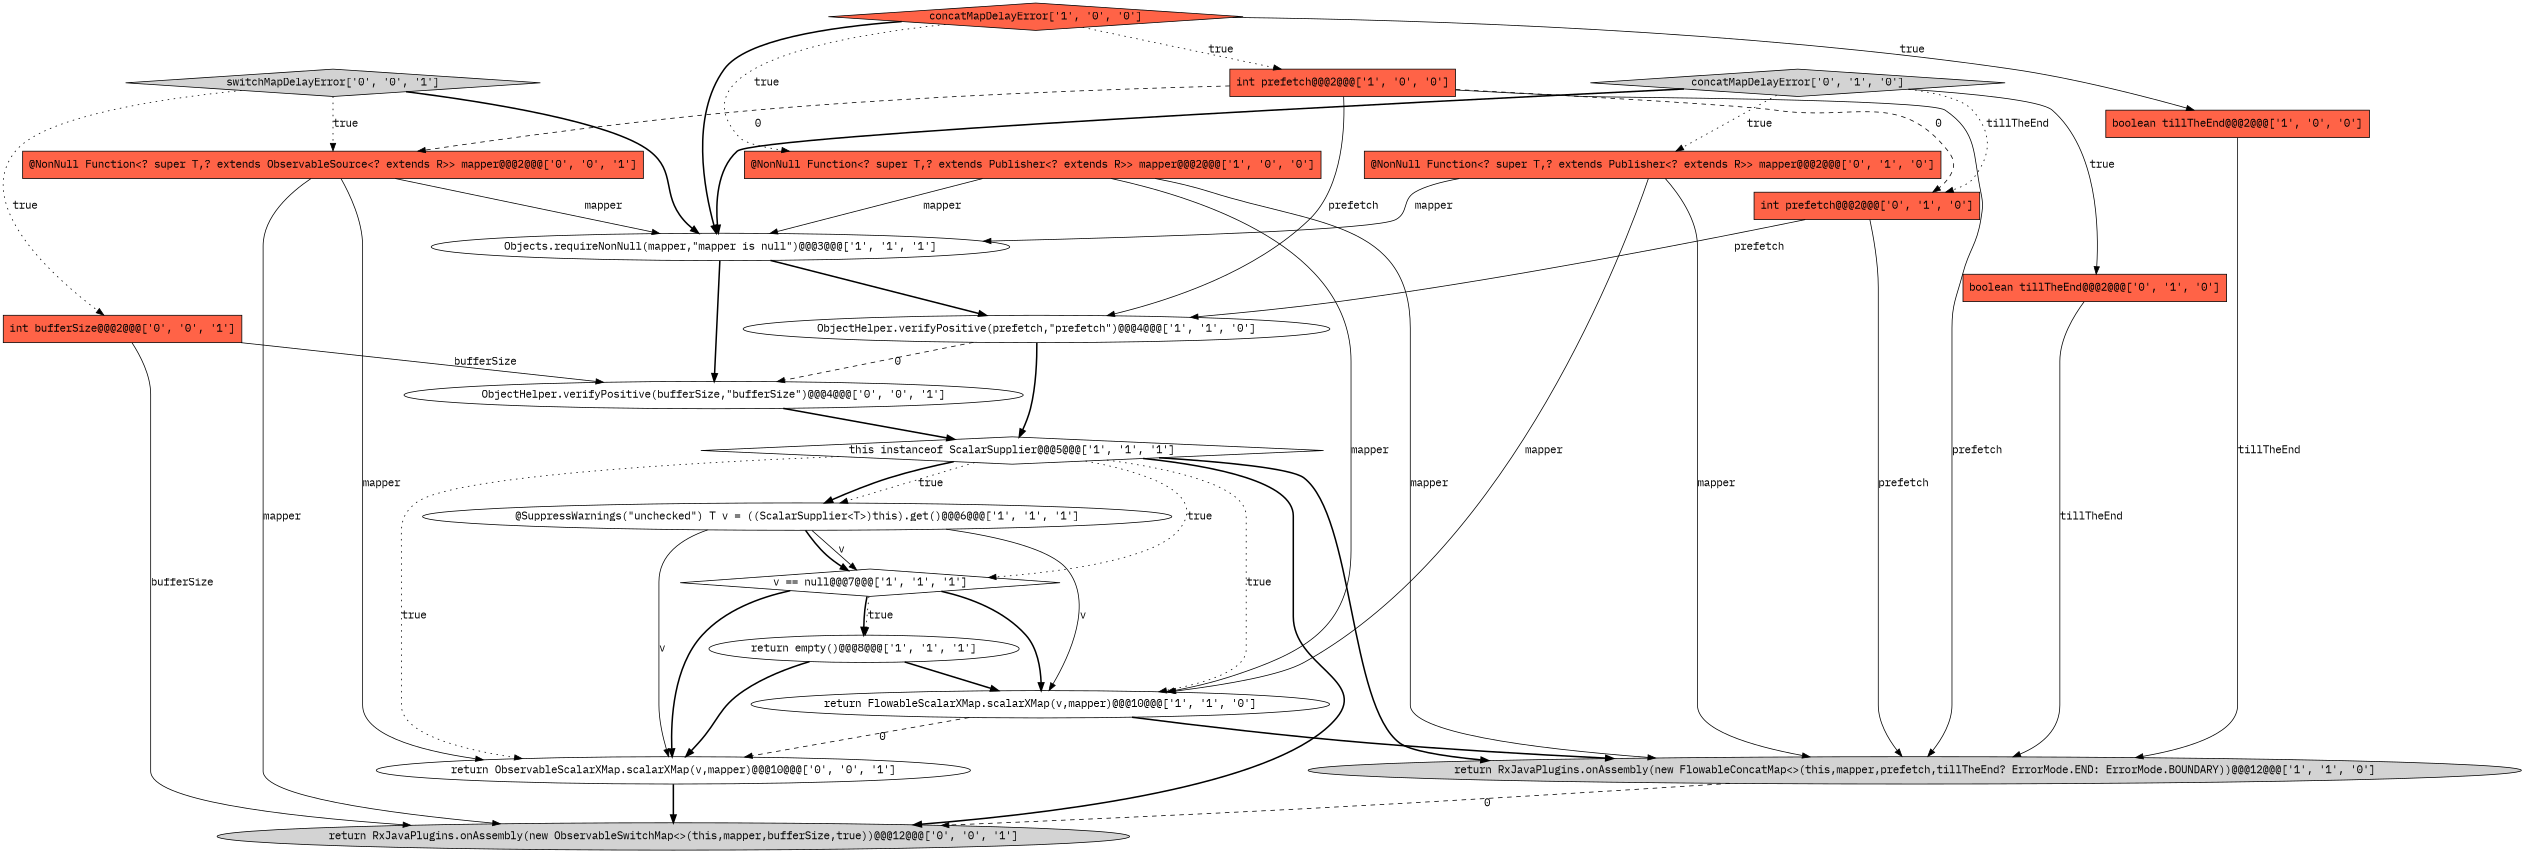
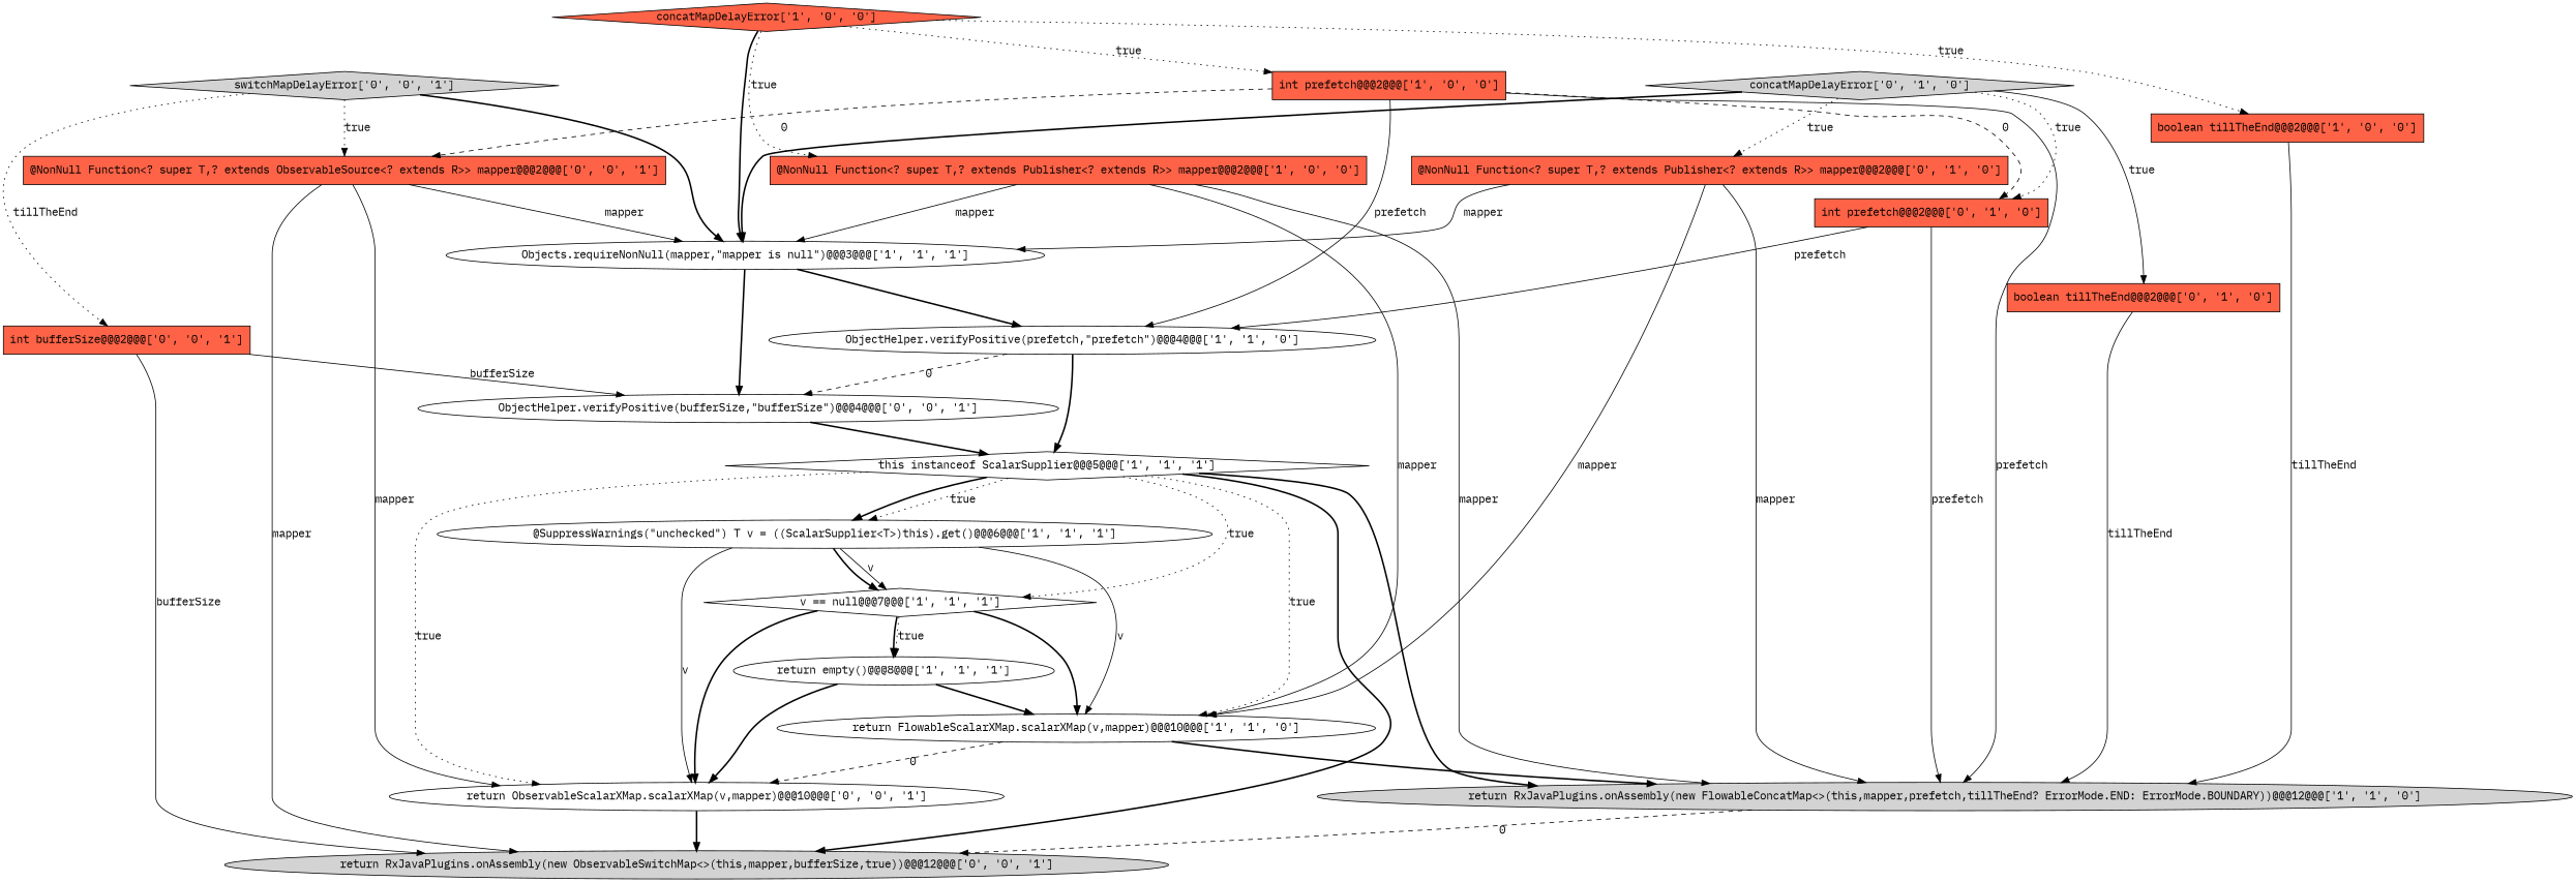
  digraph {
    fontname="IBM Plex Mono"
    node [fillcolor=white fontname="IBM Plex Mono" shape=ellipse style=filled]
    edge [fontname="IBM Plex Mono" style=solid]
    n1 [label="return empty()@@@8@@@['1', '1', '1']"]
    n2 [label="return ObservableScalarXMap.scalarXMap(v,mapper)@@@10@@@['0', '0', '1']"]
    n3 [label="return FlowableScalarXMap.scalarXMap(v,mapper)@@@10@@@['1', '1', '0']"]
    n4 [fillcolor=lightgray label="return RxJavaPlugins.onAssembly(new ObservableSwitchMap<>(this,mapper,bufferSize,true))@@@12@@@['0', '0', '1']"]
    n5 [fillcolor=lightgray label="return RxJavaPlugins.onAssembly(new FlowableConcatMap<>(this,mapper,prefetch,tillTheEnd? ErrorMode.END: ErrorMode.BOUNDARY))@@@12@@@['1', '1', '0']"]
    n6 [label="Objects.requireNonNull(mapper,\"mapper is null\")@@@3@@@['1', '1', '1']"]
    n7 [label="ObjectHelper.verifyPositive(bufferSize,\"bufferSize\")@@@4@@@['0', '0', '1']"]
    n8 [label="ObjectHelper.verifyPositive(prefetch,\"prefetch\")@@@4@@@['1', '1', '0']"]
    n9 [label="this instanceof ScalarSupplier@@@5@@@['1', '1', '1']" shape=diamond]
    n10 [label="@SuppressWarnings(\"unchecked\") T v = ((ScalarSupplier<T>)this).get()@@@6@@@['1', '1', '1']"]
    n11 [label="v == null@@@7@@@['1', '1', '1']" shape=diamond]
    n12 [fillcolor=tomato label="@NonNull Function<? super T,? extends Publisher<? extends R>> mapper@@@2@@@['1', '0', '0']" shape=box]
    n13 [fillcolor=tomato label="boolean tillTheEnd@@@2@@@['1', '0', '0']" shape=box]
    n14 [fillcolor=lightgray label="switchMapDelayError['0', '0', '1']" shape=diamond]
    n15 [fillcolor=tomato label="int bufferSize@@@2@@@['0', '0', '1']" shape=box]
    n16 [fillcolor=tomato label="@NonNull Function<? super T,? extends ObservableSource<? extends R>> mapper@@@2@@@['0', '0', '1']" shape=box]
    n17 [fillcolor=lightgray label="concatMapDelayError['0', '1', '0']" shape=diamond]
    n18 [fillcolor=tomato label="int prefetch@@@2@@@['0', '1', '0']" shape=box]
    n19 [fillcolor=tomato label="boolean tillTheEnd@@@2@@@['0', '1', '0']" shape=box]
    n20 [fillcolor=tomato label="@NonNull Function<? super T,? extends Publisher<? extends R>> mapper@@@2@@@['0', '1', '0']" shape=box]
    n21 [fillcolor=tomato label="concatMapDelayError['1', '0', '0']" shape=diamond]
    n22 [fillcolor=tomato label="int prefetch@@@2@@@['1', '0', '0']" shape=box]
    n1 -> n2 [style=bold]
    n1 -> n3 [style=bold]
    n2 -> n4 [style=bold]
    n3 -> n2 [label=0 style=dashed]
    n3 -> n5 [style=bold]
    n5 -> n4 [label=0 style=dashed]
    n6 -> n7 [style=bold]
    n6 -> n8 [style=bold]
    n7 -> n9 [style=bold]
    n8 -> n7 [label=0 style=dashed]
    n8 -> n9 [style=bold]
    n9 -> n2 [label=true style=dotted]
    n9 -> n3 [label=true style=dotted]
    n9 -> n4 [style=bold]
    n9 -> n5 [style=bold]
    n9 -> n10 [label=true style=dotted]
    n9 -> n10 [style=bold]
    n9 -> n11 [label=true style=dotted]
    n10 -> n2 [label=v]
    n10 -> n3 [label=v]
    n10 -> n11 [label=v]
    n10 -> n11 [style=bold]
    n11 -> n1 [style=bold]
    n11 -> n1 [label=true style=dotted]
    n11 -> n2 [style=bold]
    n11 -> n3 [style=bold]
    n12 -> n3 [label=mapper]
    n12 -> n5 [label=mapper]
    n12 -> n6 [label=mapper]
    n13 -> n5 [label=tillTheEnd]
    n14 -> n6 [style=bold]
-   n14 -> n15 [label=true style=dotted]
+   n14 -> n15 [label=tillTheEnd style=dotted]
    n14 -> n16 [label=true style=dotted]
    n15 -> n4 [label=bufferSize]
    n15 -> n7 [label=bufferSize]
    n16 -> n2 [label=mapper]
    n16 -> n4 [label=mapper]
    n16 -> n6 [label=mapper]
    n17 -> n6 [style=bold]
-   n17 -> n18 [label=tillTheEnd style=dotted]
+   n17 -> n18 [label=true style=dotted]
    n17 -> n19 [label=true]
    n17 -> n20 [label=true style=dotted]
    n18 -> n5 [label=prefetch]
    n18 -> n8 [label=prefetch]
    n19 -> n5 [label=tillTheEnd]
    n20 -> n3 [label=mapper]
    n20 -> n5 [label=mapper]
    n20 -> n6 [label=mapper]
    n21 -> n6 [style=bold]
    n21 -> n12 [label=true style=dotted]
-   n21 -> n13 [label=true]
+   n21 -> n13 [label=true style=dotted]
    n21 -> n22 [label=true style=dotted]
    n22 -> n5 [label=prefetch]
    n22 -> n8 [label=prefetch]
    n22 -> n16 [label=0 style=dashed]
    n22 -> n18 [label=0 style=dashed]
  }
